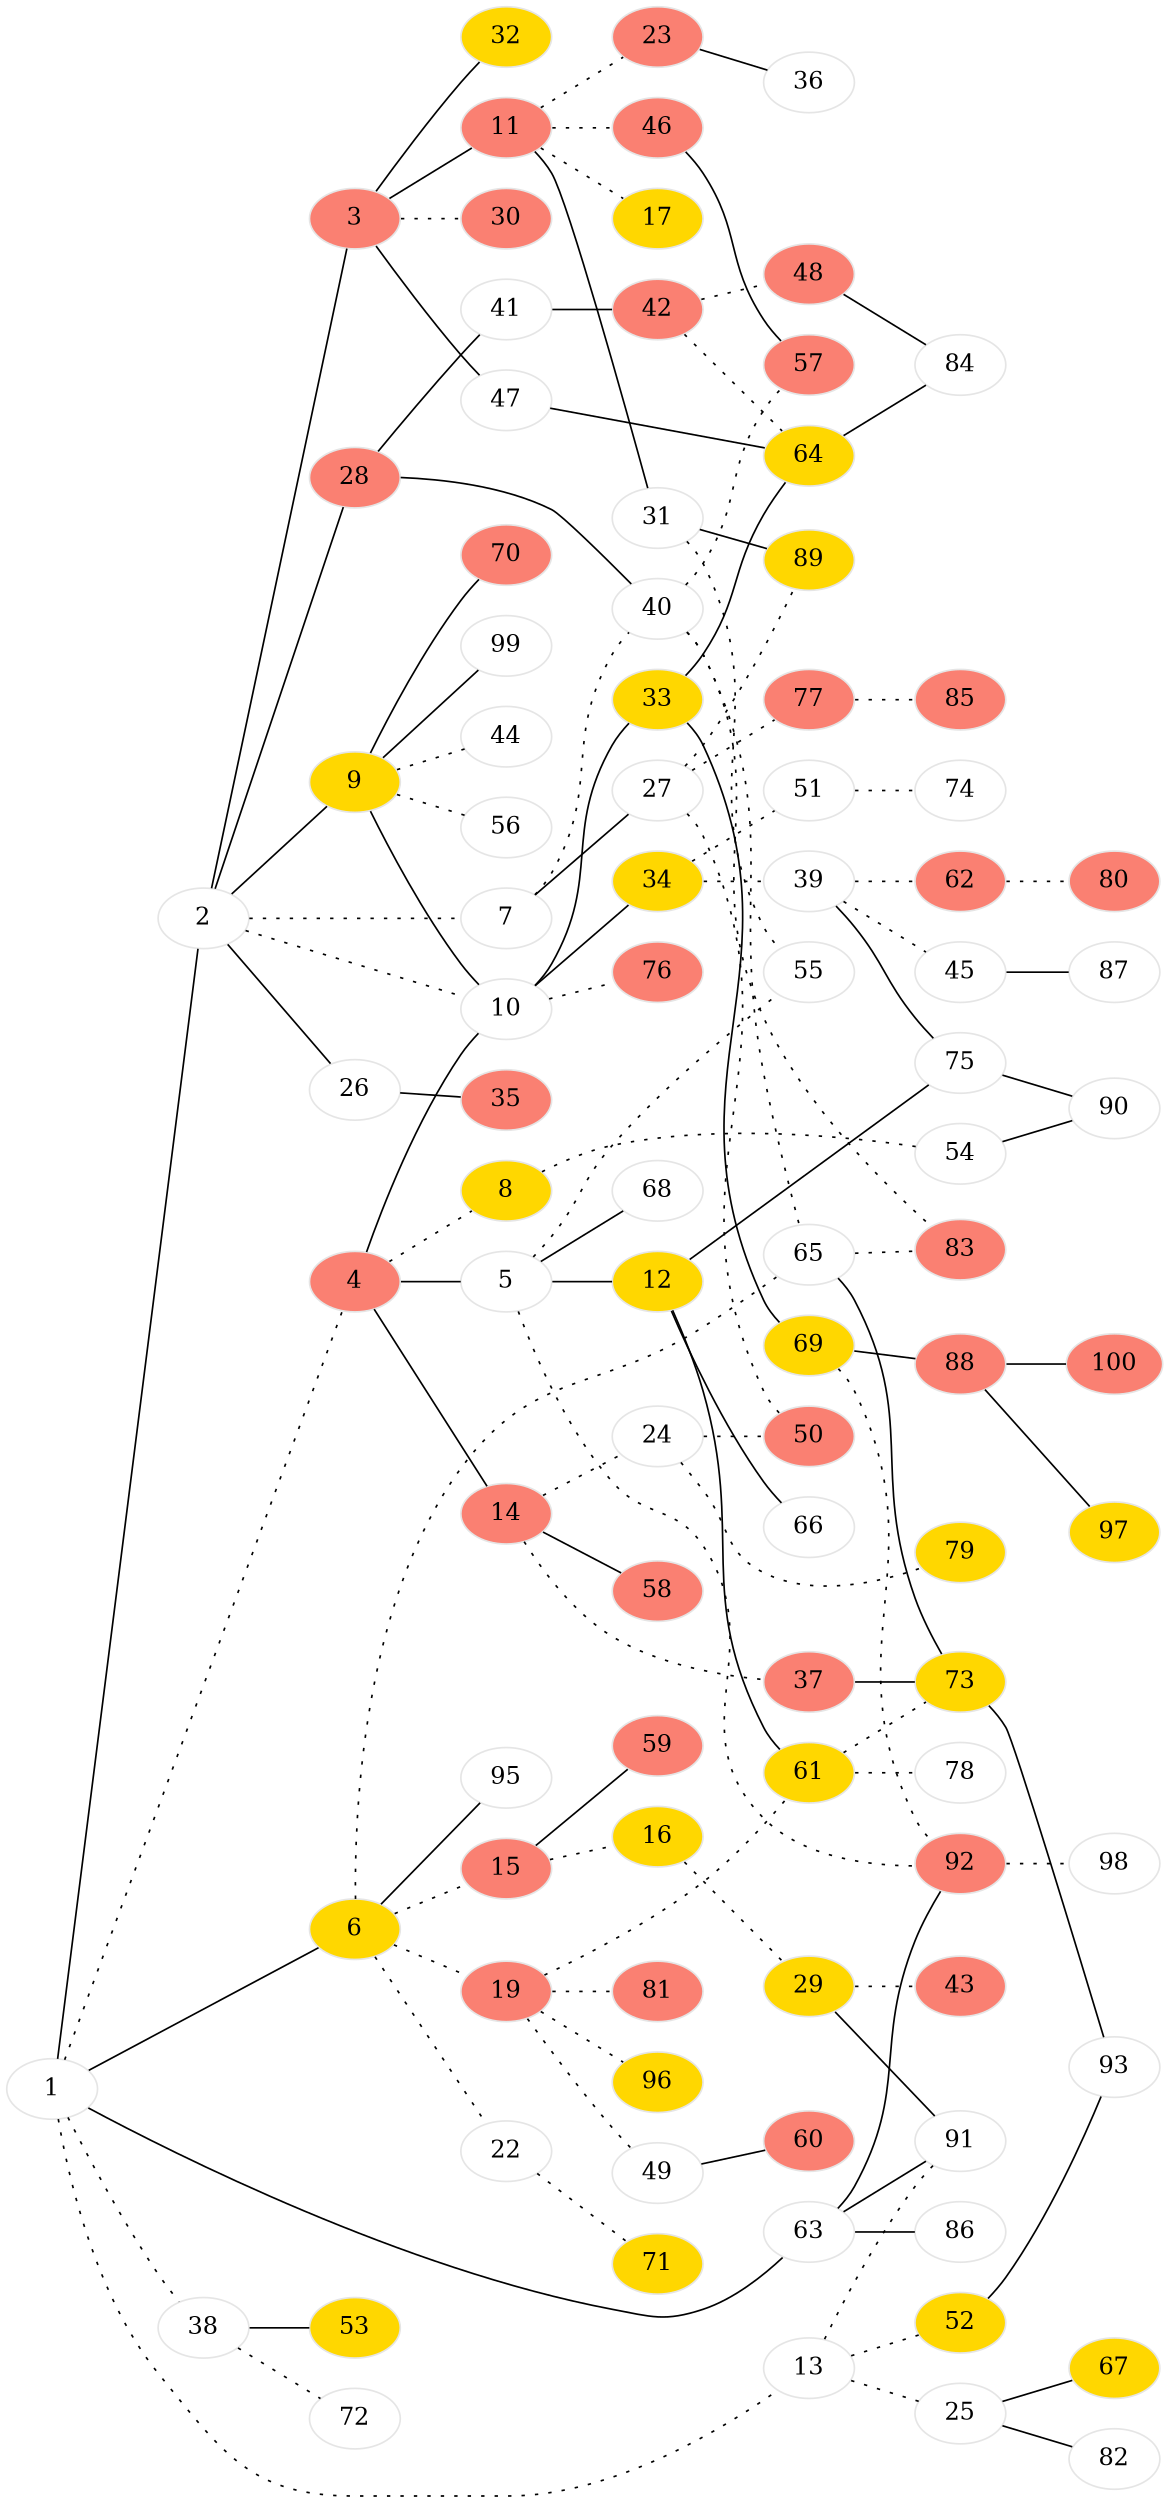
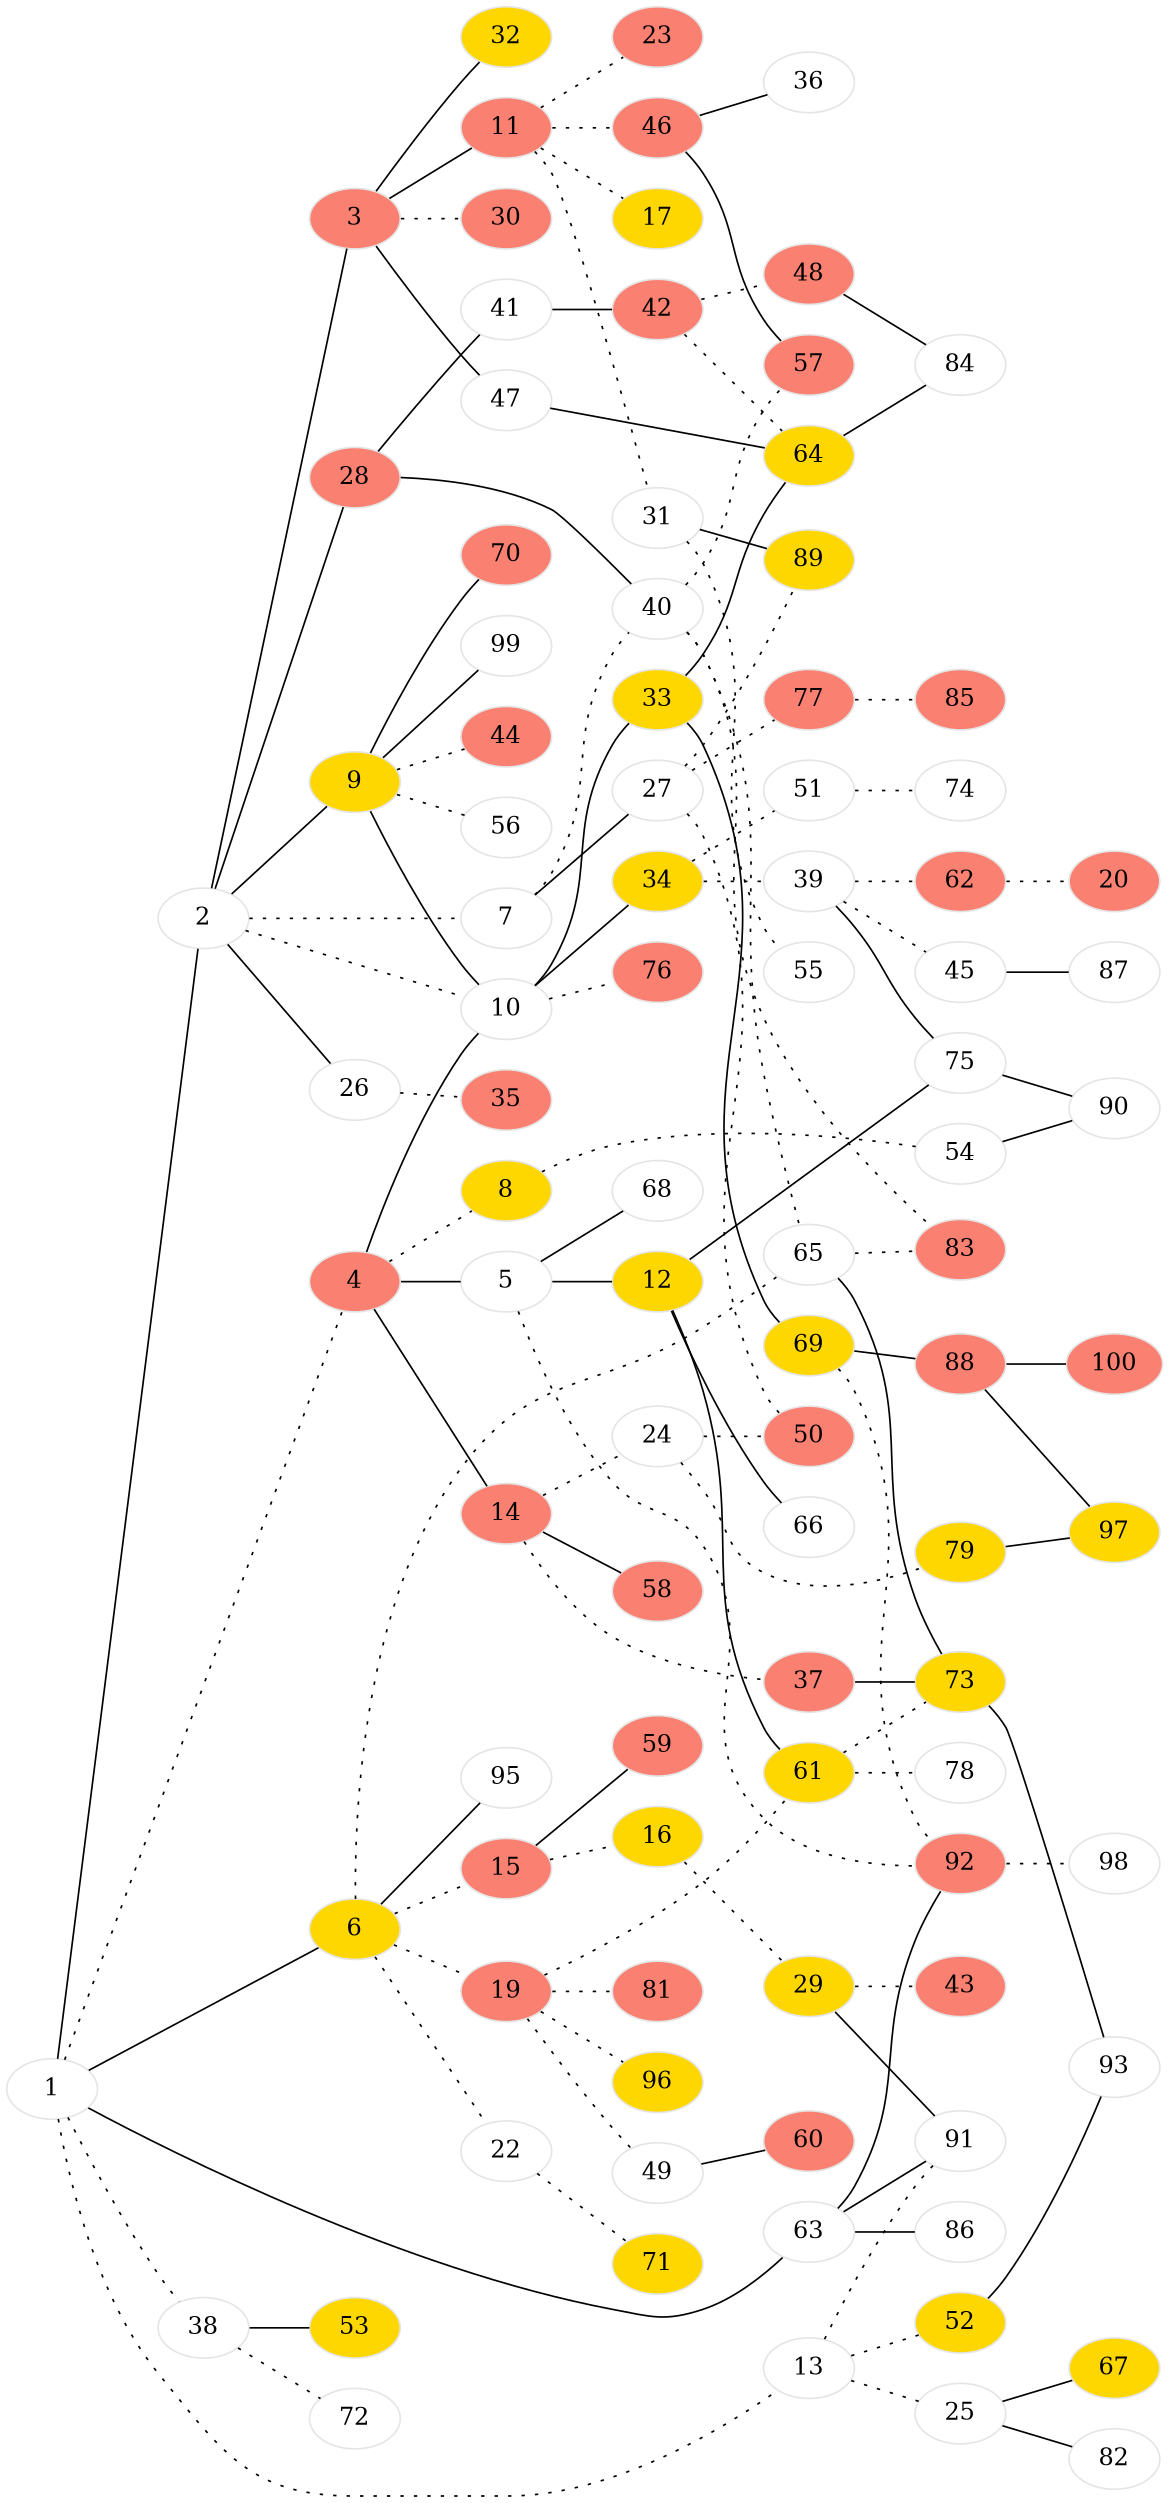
  graph {
    rankdir=LR
    node [color=gray90 fillcolor=white style=filled]
    edge [style=solid]
    1
    2
    4 [fillcolor=salmon]
    6 [fillcolor=gold]
    13
    38
    63
    3 [fillcolor=salmon]
    7
    9 [fillcolor=gold]
    10
    26
    28 [fillcolor=salmon]
    5
    8 [fillcolor=gold]
    14 [fillcolor=salmon]
    15 [fillcolor=salmon]
    19 [fillcolor=salmon]
    22
    65
    95
    25
    52 [fillcolor=gold]
    91
    53 [fillcolor=gold]
    72
    92 [fillcolor=salmon]
    86
    11 [fillcolor=salmon]
    30 [fillcolor=salmon]
    32 [fillcolor=gold]
    47
    27
    40
-   44
+   44 [fillcolor=salmon]
    56
    70 [fillcolor=salmon]
    99
    33 [fillcolor=gold]
    34 [fillcolor=gold]
    76 [fillcolor=salmon]
    35 [fillcolor=salmon]
    41
    17 [fillcolor=gold]
    23 [fillcolor=salmon]
    31
    46 [fillcolor=salmon]
    64 [fillcolor=gold]
    12 [fillcolor=gold]
    55
    68
    54
    24
    37 [fillcolor=salmon]
    58 [fillcolor=salmon]
    61 [fillcolor=gold]
    66
    75
    98
    16 [fillcolor=gold]
    59 [fillcolor=salmon]
    49
    81 [fillcolor=salmon]
    96 [fillcolor=gold]
    71 [fillcolor=gold]
    73 [fillcolor=gold]
    83 [fillcolor=salmon]
    50 [fillcolor=salmon]
    77 [fillcolor=salmon]
    89 [fillcolor=gold]
    57 [fillcolor=salmon]
    90
    69 [fillcolor=gold]
    39
    51
    36
    78
    67 [fillcolor=gold]
    82
    93
    79 [fillcolor=gold]
    29 [fillcolor=gold]
    43 [fillcolor=salmon]
    60 [fillcolor=salmon]
    48 [fillcolor=salmon]
    84
    97 [fillcolor=gold]
    85 [fillcolor=salmon]
    42 [fillcolor=salmon]
    88 [fillcolor=salmon]
    45
    62 [fillcolor=salmon]
    74
    87
-   80 [fillcolor=salmon]
+   80 [fillcolor=salmon label=20]
    100 [fillcolor=salmon]
    1 -- 2
    1 -- 4 [style=dotted]
    1 -- 6
    1 -- 13 [style=dotted]
    1 -- 38 [style=dotted]
    1 -- 63
    2 -- 3
    2 -- 7 [style=dotted]
    2 -- 9
    2 -- 10 [style=dotted]
    2 -- 26
    2 -- 28
    4 -- 10
    4 -- 5
    4 -- 8 [style=dotted]
    4 -- 14
    6 -- 15 [style=dotted]
    6 -- 19 [style=dotted]
    6 -- 22 [style=dotted]
    6 -- 65 [style=dotted]
    6 -- 95
    13 -- 25 [style=dotted]
    13 -- 52 [style=dotted]
    13 -- 91 [style=dotted]
    38 -- 53
    38 -- 72 [style=dotted]
    63 -- 91
    63 -- 92
    63 -- 86
    3 -- 11
    3 -- 30 [style=dotted]
    3 -- 32
    3 -- 47
    7 -- 27
    7 -- 40 [style=dotted]
    9 -- 10
    9 -- 44 [style=dotted]
    9 -- 56 [style=dotted]
    9 -- 70
    9 -- 99
    10 -- 33
    10 -- 34
    10 -- 76 [style=dotted]
-   26 -- 35
+   26 -- 35 [style=dotted]
    28 -- 40
    28 -- 41
    5 -- 92 [style=dotted]
    5 -- 12
-   5 -- 55 [style=dotted]
    5 -- 68
    8 -- 54 [style=dotted]
    14 -- 24 [style=dotted]
    14 -- 37 [style=dotted]
    14 -- 58
    15 -- 16 [style=dotted]
    15 -- 59
    19 -- 61 [style=dotted]
    19 -- 49 [style=dotted]
    19 -- 81 [style=dotted]
    19 -- 96 [style=dotted]
    22 -- 71 [style=dotted]
    65 -- 73
    65 -- 83 [style=dotted]
    25 -- 67
    25 -- 82
    52 -- 93
    92 -- 98 [style=dotted]
    11 -- 17 [style=dotted]
    11 -- 23 [style=dotted]
-   11 -- 31
+   11 -- 31 [style=dotted]
    11 -- 46 [style=dotted]
    47 -- 64
    27 -- 50 [style=dotted]
    27 -- 77 [style=dotted]
    27 -- 89 [style=dotted]
    40 -- 65 [style=dotted]
    40 -- 83 [style=dotted]
    40 -- 57 [style=dotted]
    33 -- 64
    33 -- 69
    34 -- 39 [style=dotted]
    34 -- 51 [style=dotted]
    41 -- 42
-   23 -- 36
+   46 -- 36
    31 -- 55 [style=dotted]
    31 -- 89
    46 -- 57
    64 -- 84
    12 -- 61
    12 -- 66
    12 -- 75
    54 -- 90
    24 -- 50 [style=dotted]
    24 -- 79 [style=dotted]
    37 -- 73
    61 -- 73 [style=dotted]
    61 -- 78 [style=dotted]
    75 -- 90
    16 -- 29 [style=dotted]
    49 -- 60
    73 -- 93
    77 -- 85 [style=dotted]
    69 -- 92 [style=dotted]
    69 -- 88
    39 -- 75
    39 -- 45 [style=dotted]
    39 -- 62 [style=dotted]
    51 -- 74 [style=dotted]
+   79 -- 97
    29 -- 91
    29 -- 43 [style=dotted]
    48 -- 84
    42 -- 64 [style=dotted]
    42 -- 48 [style=dotted]
    88 -- 97
    88 -- 100
    45 -- 87
    62 -- 80 [style=dotted]
  }
